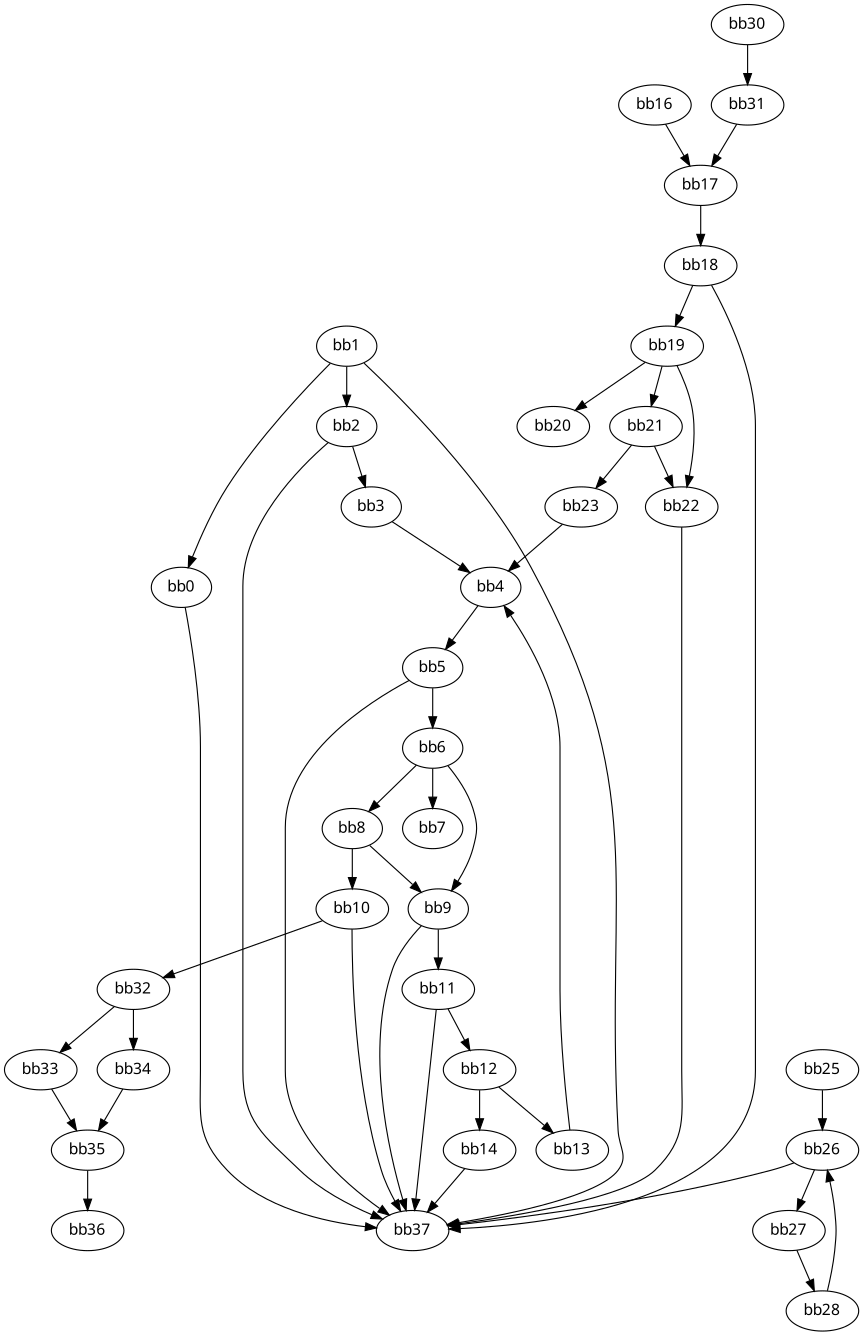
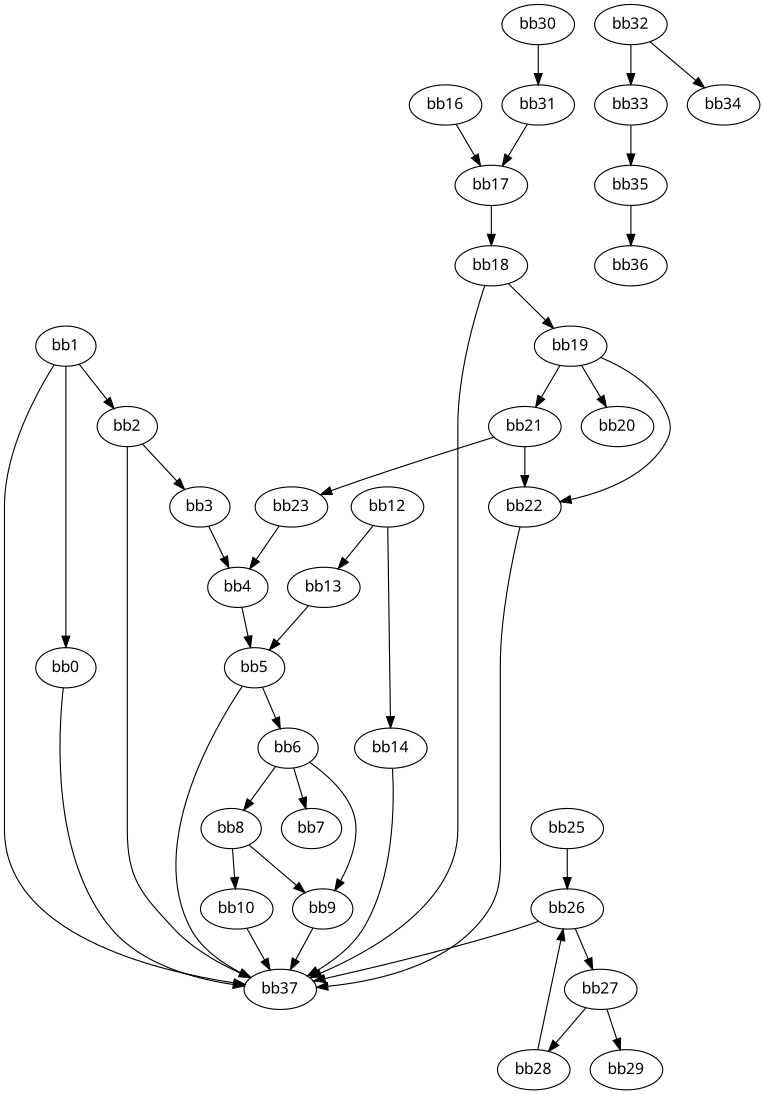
  digraph {
    fontname="Noto Sans"
    node [fontname="Noto Sans"]
    edge [fontname="Noto Sans"]
    n1 [label="bb0\l"]
    n2 [label="bb37\l"]
    n3 [label="bb1\l"]
    n4 [label="bb2\l"]
    n5 [label="bb3\l"]
    n6 [label="bb4\l"]
    n7 [label="bb5\l"]
    n8 [label="bb6\l"]
    n9 [label="bb7\l"]
    n10 [label="bb8\l"]
    n11 [label="bb9\l"]
    n12 [label="bb10\l"]
-   n13 [label="bb11\l"]
    n14 [label="bb32\l"]
    n15 [label="bb12\l"]
    n16 [label="bb33\l"]
    n17 [label="bb34\l"]
    n18 [label="bb13\l"]
    n19 [label="bb14\l"]
    n20 [label="bb16\l"]
    n21 [label="bb17\l"]
    n22 [label="bb18\l"]
    n23 [label="bb19\l"]
    n24 [label="bb20\l"]
    n25 [label="bb21\l"]
    n26 [label="bb22\l"]
    n27 [label="bb23\l"]
    n28 [label="bb25\l"]
    n29 [label="bb26\l"]
    n30 [label="bb30\l"]
    n31 [label="bb31\l"]
    n32 [label="bb27\l"]
    n33 [label="bb28\l"]
+   n34 [label="bb29\l"]
    n35 [label="bb36\l"]
    n36 [label="bb35\l"]
    n1 -> n2
    n3 -> n1
    n3 -> n2
    n3 -> n4
    n4 -> n2
    n4 -> n5
    n5 -> n6
    n6 -> n7
    n7 -> n2
    n7 -> n8
    n8 -> n9
    n8 -> n10
    n8 -> n11
    n10 -> n11
    n10 -> n12
    n11 -> n2
-   n11 -> n13
    n12 -> n2
-   n12 -> n14
-   n13 -> n2
-   n13 -> n15
    n14 -> n16
    n14 -> n17
    n15 -> n18
    n15 -> n19
    n16 -> n36
-   n17 -> n36
-   n18 -> n6
+   n18 -> n7
    n19 -> n2
    n20 -> n21
    n21 -> n22
    n22 -> n2
    n22 -> n23
    n23 -> n24
    n23 -> n25
    n23 -> n26
    n25 -> n26
    n25 -> n27
    n26 -> n2
    n27 -> n6
    n28 -> n29
    n29 -> n2
    n29 -> n32
    n30 -> n31
    n31 -> n21
    n32 -> n33
+   n32 -> n34
    n33 -> n29
    n36 -> n35
  }
